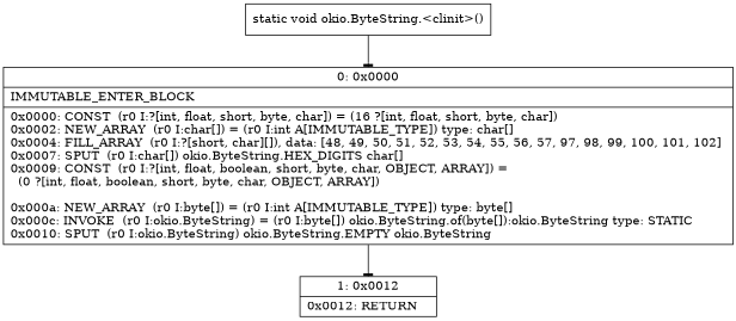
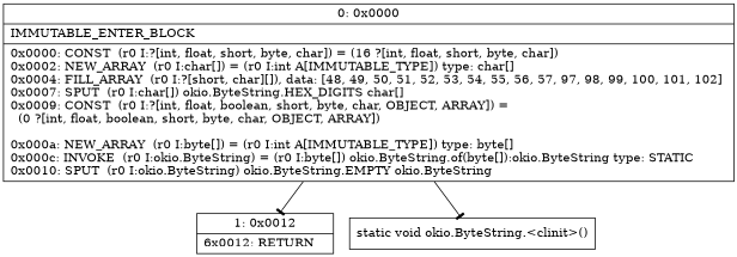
  digraph {
    node [shape=record]
    edge [arrowhead=tee]
    n1 [label="{0\:\ 0x0000|IMMUTABLE_ENTER_BLOCK\l|0x0000: CONST  (r0 I:?[int, float, short, byte, char]) = (16 ?[int, float, short, byte, char]) \l0x0002: NEW_ARRAY  (r0 I:char[]) = (r0 I:int A[IMMUTABLE_TYPE]) type: char[] \l0x0004: FILL_ARRAY  (r0 I:?[short, char][]), data: [48, 49, 50, 51, 52, 53, 54, 55, 56, 57, 97, 98, 99, 100, 101, 102] \l0x0007: SPUT  (r0 I:char[]) okio.ByteString.HEX_DIGITS char[] \l0x0009: CONST  (r0 I:?[int, float, boolean, short, byte, char, OBJECT, ARRAY]) = \l  (0 ?[int, float, boolean, short, byte, char, OBJECT, ARRAY])\l \l0x000a: NEW_ARRAY  (r0 I:byte[]) = (r0 I:int A[IMMUTABLE_TYPE]) type: byte[] \l0x000c: INVOKE  (r0 I:okio.ByteString) = (r0 I:byte[]) okio.ByteString.of(byte[]):okio.ByteString type: STATIC \l0x0010: SPUT  (r0 I:okio.ByteString) okio.ByteString.EMPTY okio.ByteString \l}"]
-   n2 [label="{1\:\ 0x0012|0x0012: RETURN   \l}"]
+   n2 [label="{1\:\ 0x0012|6x0012: RETURN   \l}"]
    n3 [label="{static void okio.ByteString.\<clinit\>() }"]
    n1 -> n2
-   n3 -> n1
+   n1 -> n3
  }
